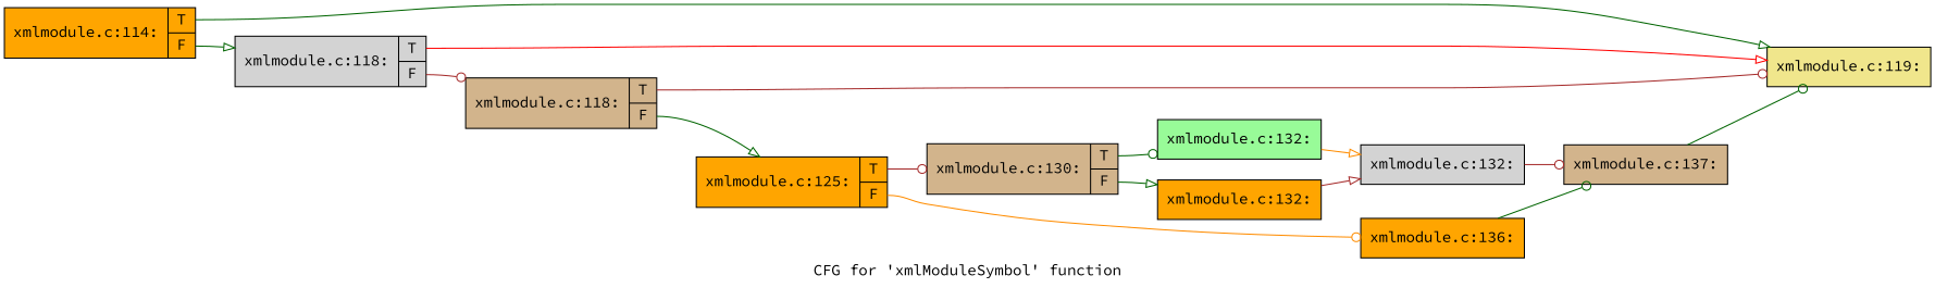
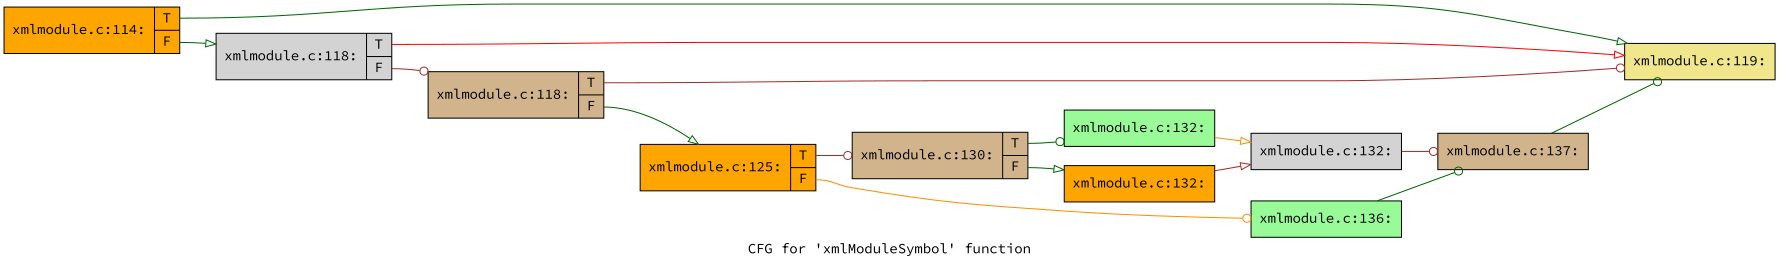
  digraph {
    fontname="Source Code Pro"
    label="CFG for 'xmlModuleSymbol' function"
    rankdir=LR
    node [fillcolor=orange fontname="Source Code Pro" shape=record style=filled]
    edge [arrowhead=odot color=darkgreen fontname="Source Code Pro"]
    n1 [label="{xmlmodule.c:114:|{<s0>T|<s1>F}}"]
    n2 [fillcolor=khaki label="{xmlmodule.c:119:}"]
    n3 [fillcolor=lightgrey label="{xmlmodule.c:118:|{<s0>T|<s1>F}}"]
    n4 [fillcolor=tan label="{xmlmodule.c:118:|{<s0>T|<s1>F}}"]
    n5 [fillcolor=tan label="{xmlmodule.c:137:}"]
    n6 [label="{xmlmodule.c:125:|{<s0>T|<s1>F}}"]
    n7 [fillcolor=tan label="{xmlmodule.c:130:|{<s0>T|<s1>F}}"]
-   n8 [label="{xmlmodule.c:136:}"]
+   n8 [fillcolor=palegreen label="{xmlmodule.c:136:}"]
    n9 [fillcolor=palegreen label="{xmlmodule.c:132:}"]
    n10 [label="{xmlmodule.c:132:}"]
    n11 [fillcolor=lightgrey label="{xmlmodule.c:132:}"]
    n1 -> n2 [arrowhead=onormal tailport=s0]
    n1 -> n3 [arrowhead=onormal tailport=s1]
    n3 -> n2 [arrowhead=onormal color=red tailport=s0]
    n3 -> n4 [color=brown tailport=s1]
    n4 -> n2 [color=brown tailport=s0]
    n4 -> n6 [arrowhead=onormal tailport=s1]
    n5 -> n2
    n6 -> n7 [color=brown tailport=s0]
    n6 -> n8 [color=darkorange tailport=s1]
    n7 -> n9 [tailport=s0]
    n7 -> n10 [arrowhead=onormal tailport=s1]
    n8 -> n5
    n9 -> n11 [arrowhead=onormal color=darkorange]
    n10 -> n11 [arrowhead=onormal color=brown]
    n11 -> n5 [color=brown]
  }
